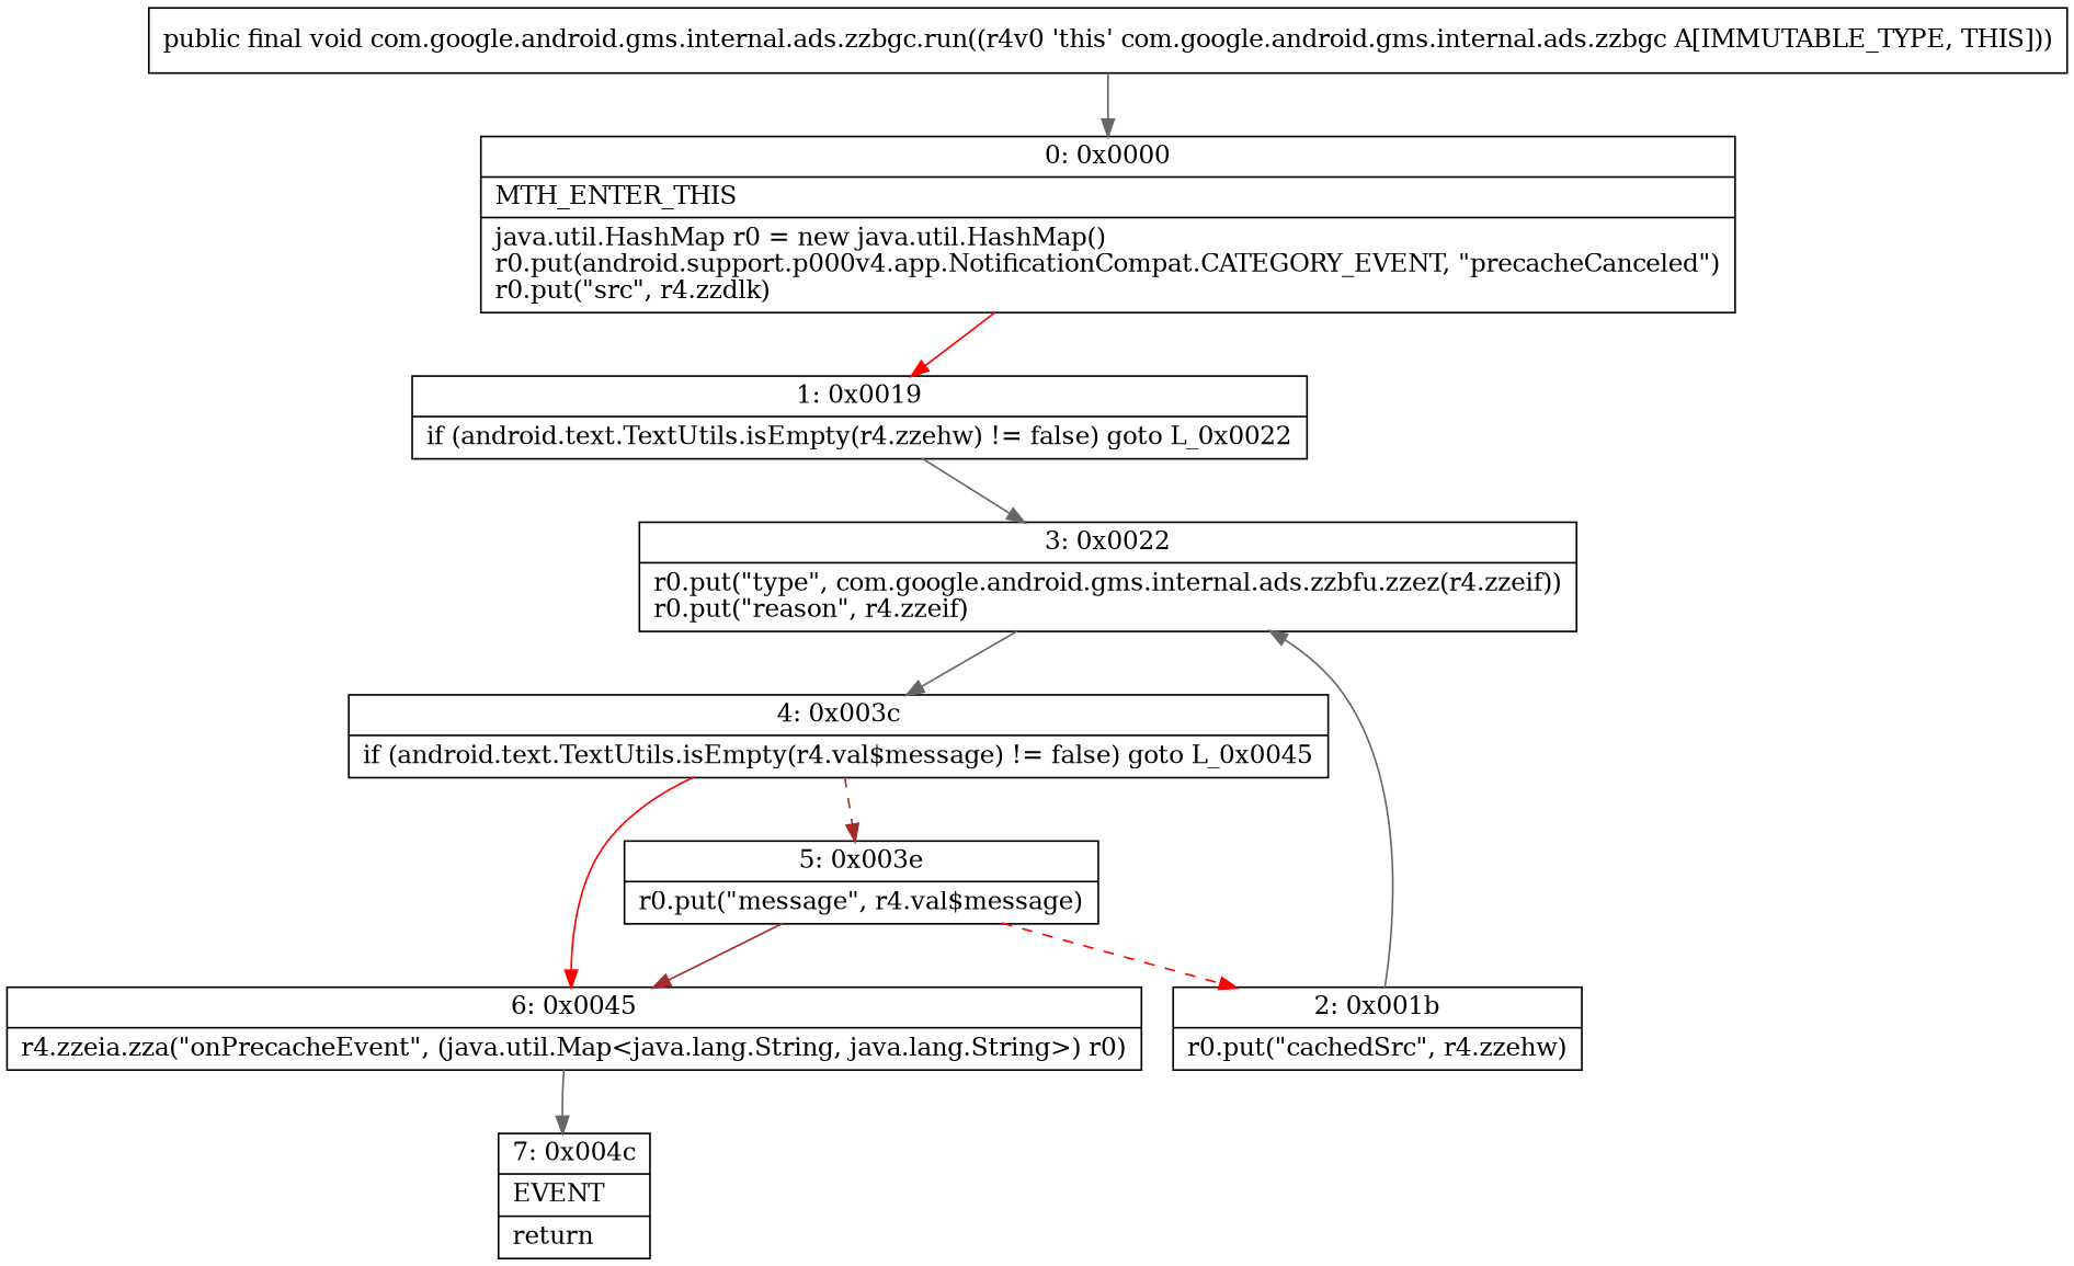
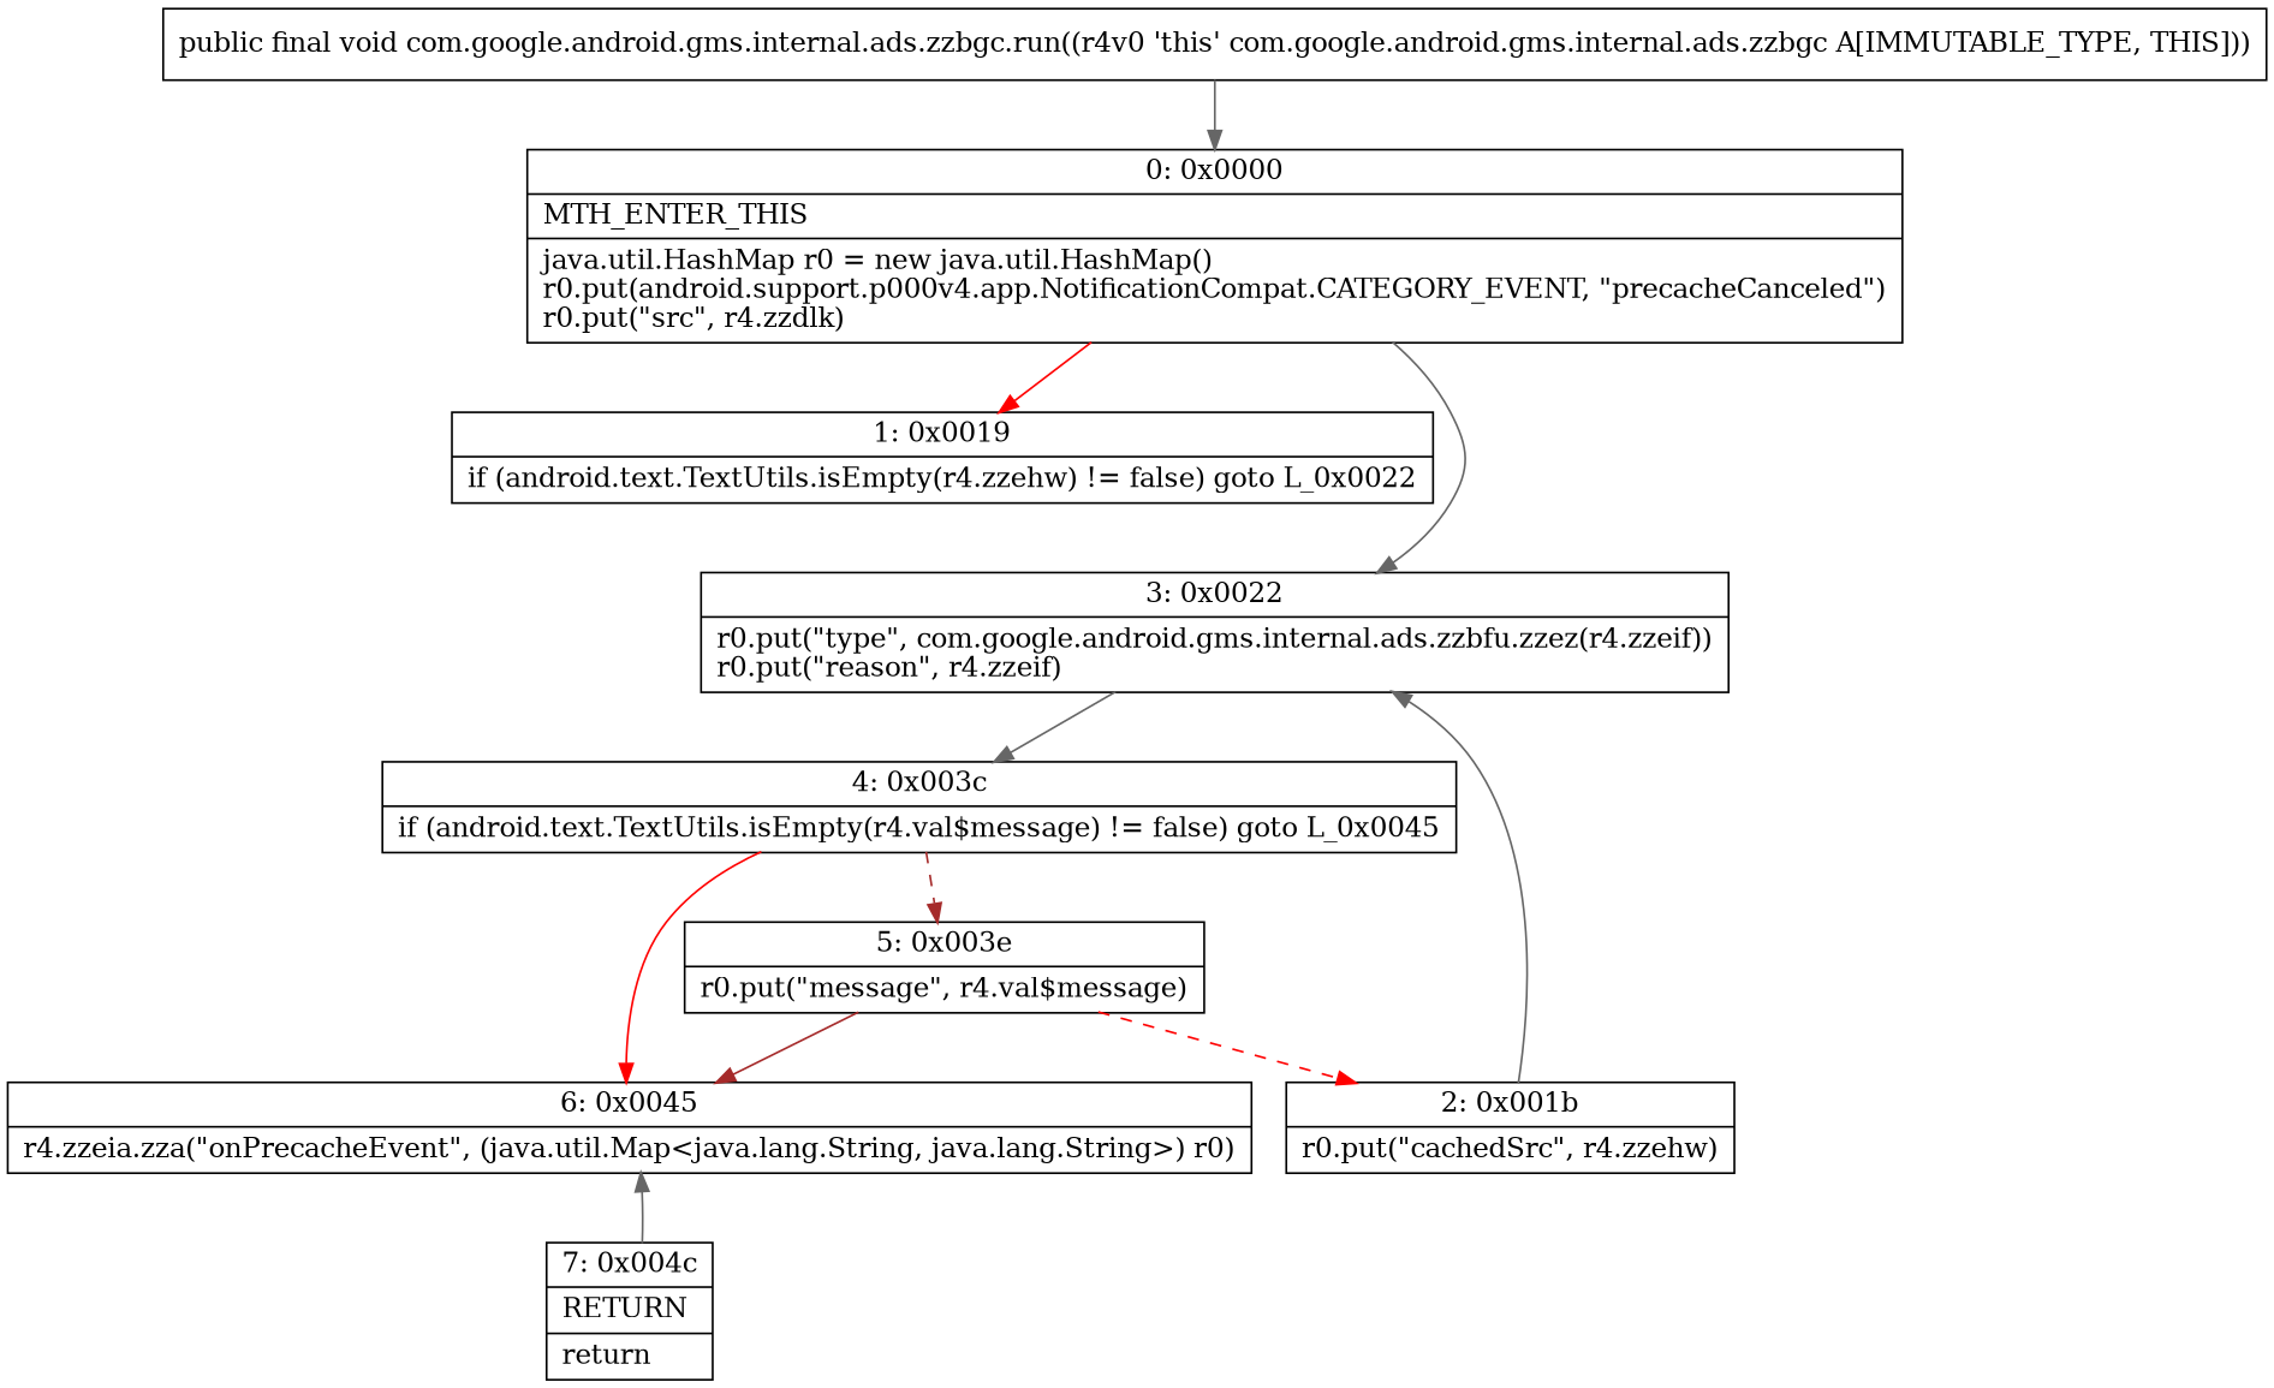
  digraph {
    node [shape=record]
    edge [color=gray40]
    n1 [label="{0\:\ 0x0000|MTH_ENTER_THIS\l|java.util.HashMap r0 = new java.util.HashMap()\lr0.put(android.support.p000v4.app.NotificationCompat.CATEGORY_EVENT, \"precacheCanceled\")\lr0.put(\"src\", r4.zzdlk)\l}"]
    n2 [label="{1\:\ 0x0019|if (android.text.TextUtils.isEmpty(r4.zzehw) != false) goto L_0x0022\l}"]
    n3 [label="{3\:\ 0x0022|r0.put(\"type\", com.google.android.gms.internal.ads.zzbfu.zzez(r4.zzeif))\lr0.put(\"reason\", r4.zzeif)\l}"]
    n4 [label="{2\:\ 0x001b|r0.put(\"cachedSrc\", r4.zzehw)\l}"]
    n5 [label="{4\:\ 0x003c|if (android.text.TextUtils.isEmpty(r4.val$message) != false) goto L_0x0045\l}"]
    n6 [label="{5\:\ 0x003e|r0.put(\"message\", r4.val$message)\l}"]
    n7 [label="{6\:\ 0x0045|r4.zzeia.zza(\"onPrecacheEvent\", (java.util.Map\<java.lang.String, java.lang.String\>) r0)\l}"]
-   n8 [label="{7\:\ 0x004c|EVENT\l|return\l}"]
+   n8 [label="{7\:\ 0x004c|RETURN\l|return\l}"]
    n9 [label="{public final void com.google.android.gms.internal.ads.zzbgc.run((r4v0 'this' com.google.android.gms.internal.ads.zzbgc A[IMMUTABLE_TYPE, THIS])) }"]
    n1 -> n2 [color=red]
-   n2 -> n3
+   n1 -> n3
    n3 -> n5
    n4 -> n3
    n5 -> n6 [color=brown style=dashed]
    n5 -> n7 [color=red]
    n6 -> n4 [color=red style=dashed]
    n6 -> n7 [color=brown]
-   n7 -> n8
+   n8 -> n7
    n9 -> n1
  }
